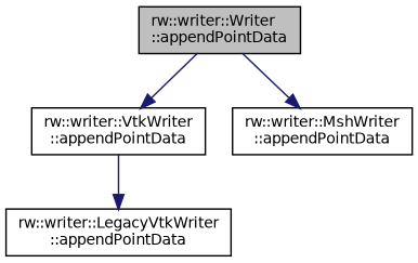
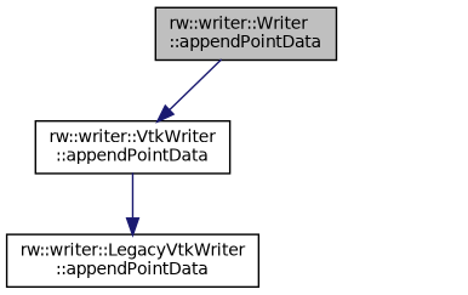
  digraph {
    rankdir=TB
    node [color=black fillcolor=white fontname=Helvetica fontsize=10 shape=record style=filled]
    edge [color=midnightblue fontname=Helvetica fontsize=10 labelfontname=Helvetica labelfontsize=10 style=solid]
    n1 [fillcolor=grey75 fontcolor=black height=0.2 label="rw::writer::Writer\l::appendPointData" width=0.4]
    n2 [height=0.2 label="rw::writer::VtkWriter\l::appendPointData" width=0.4]
-   n3 [height=0.2 label="rw::writer::MshWriter\l::appendPointData" width=0.4]
    n4 [height=0.2 label="rw::writer::LegacyVtkWriter\l::appendPointData" width=0.4]
    n1 -> n2
-   n1 -> n3
    n2 -> n4
  }
